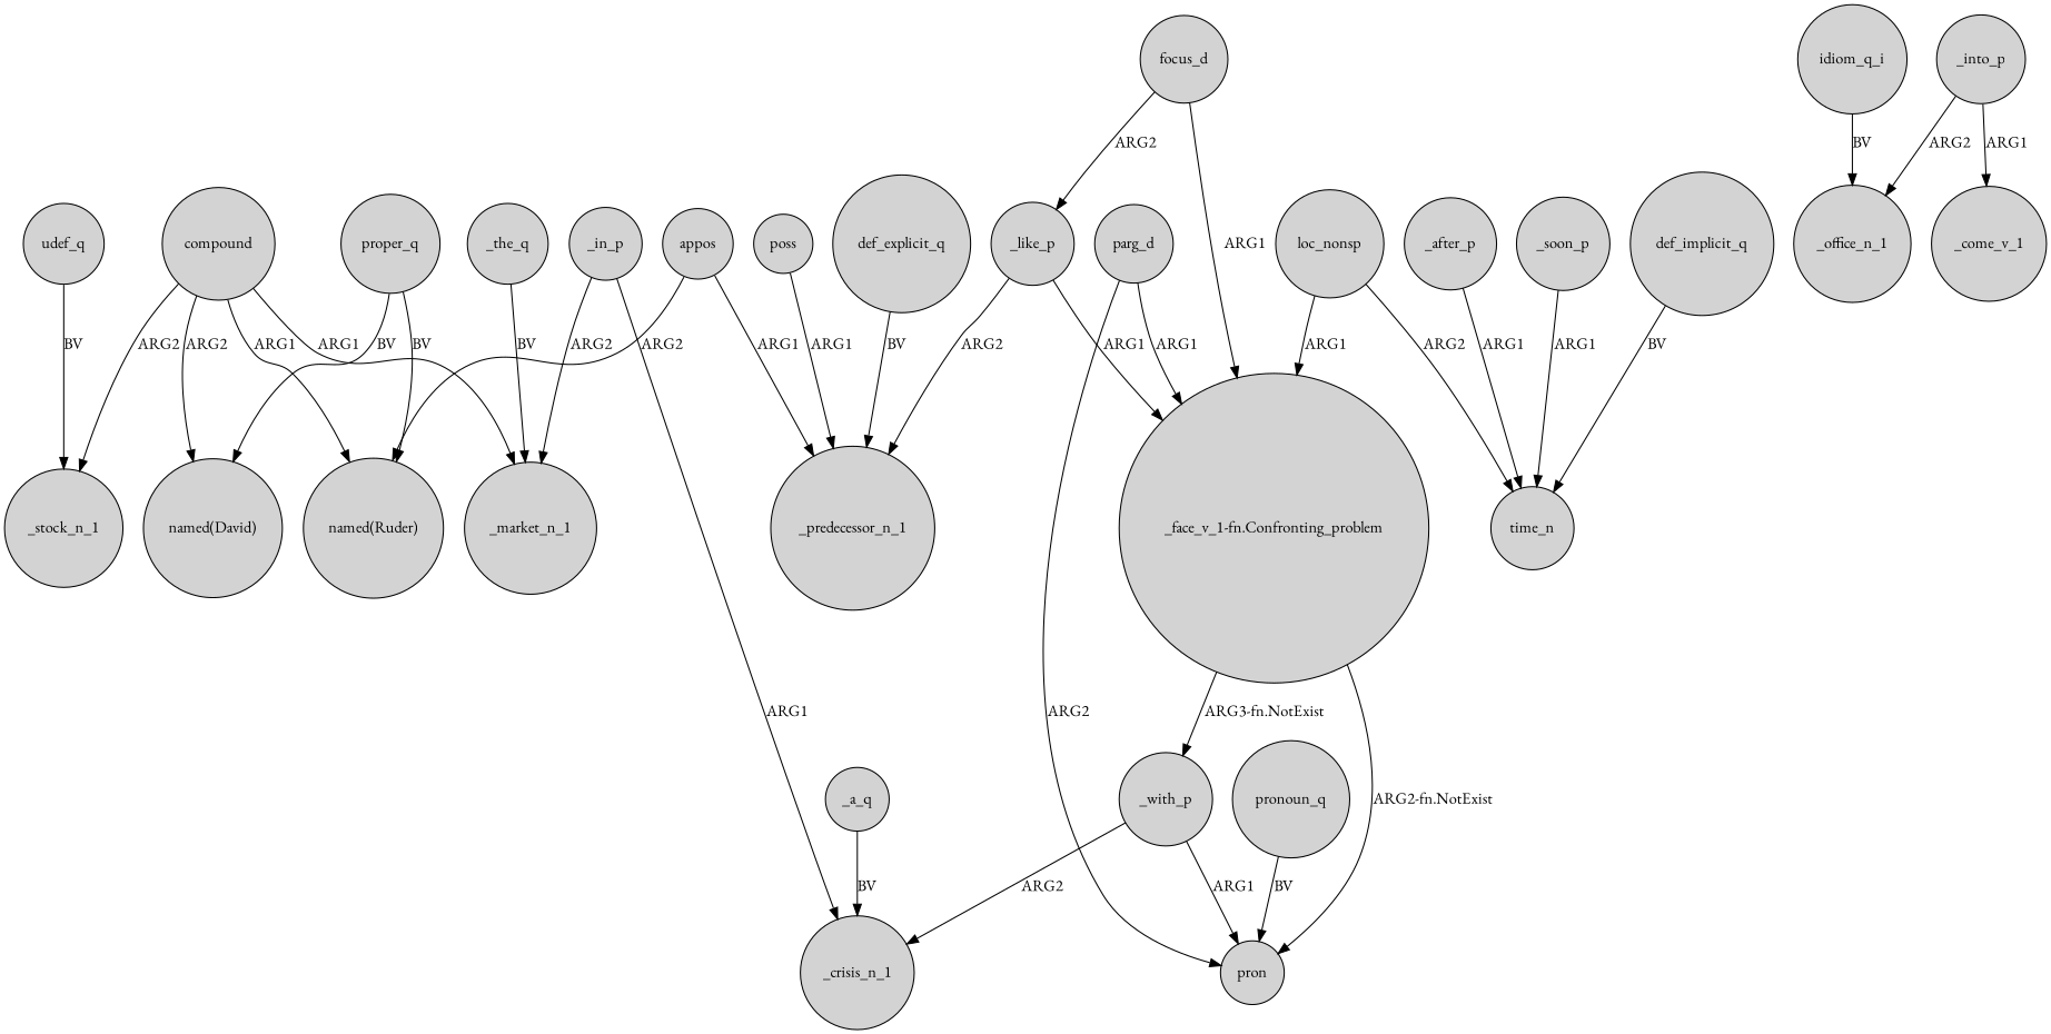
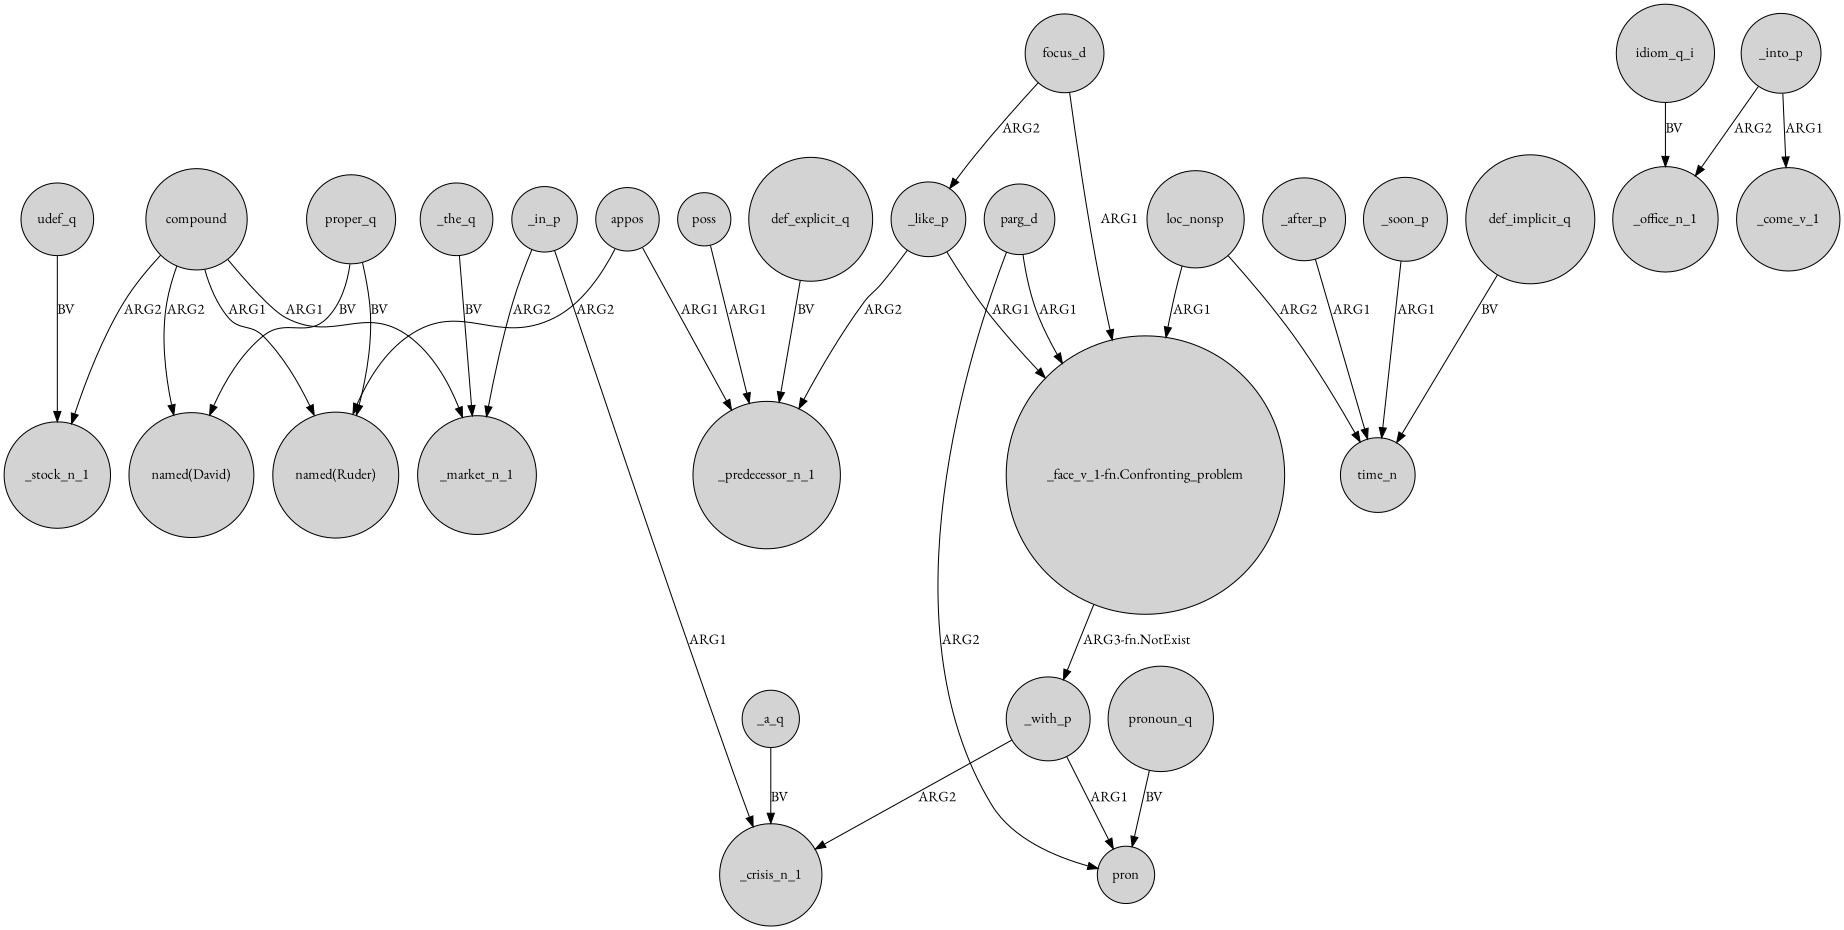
  digraph {
    fontname="EB Garamond"
    node [fontname="EB Garamond" shape=circle style=filled]
    edge [fontname="EB Garamond"]
    appos
    "named(Ruder)"
    _predecessor_n_1
    poss
    focus_d
    _like_p
    "_face_v_1-fn.Confronting_problem"
    pron
    _with_p
    _in_p
    _crisis_n_1
    _market_n_1
    _a_q
    idiom_q_i
    _office_n_1
    def_explicit_q
    proper_q
    "named(David)"
    loc_nonsp
    time_n
    parg_d
    compound
    _stock_n_1
    pronoun_q
    udef_q
    _into_p
    _come_v_1
    _after_p
    _soon_p
    _the_q
    def_implicit_q
    appos -> "named(Ruder)" [label=ARG2]
    appos -> _predecessor_n_1 [label=ARG1]
    poss -> _predecessor_n_1 [label=ARG1]
    focus_d -> _like_p [label=ARG2]
    focus_d -> "_face_v_1-fn.Confronting_problem" [label=ARG1]
    _like_p -> _predecessor_n_1 [label=ARG2]
    _like_p -> "_face_v_1-fn.Confronting_problem" [label=ARG1]
-   "_face_v_1-fn.Confronting_problem" -> pron [label="ARG2-fn.NotExist"]
    "_face_v_1-fn.Confronting_problem" -> _with_p [label="ARG3-fn.NotExist"]
    _with_p -> pron [label=ARG1]
    _with_p -> _crisis_n_1 [label=ARG2]
    _in_p -> _crisis_n_1 [label=ARG1]
    _in_p -> _market_n_1 [label=ARG2]
    _a_q -> _crisis_n_1 [label=BV]
    idiom_q_i -> _office_n_1 [label=BV]
    def_explicit_q -> _predecessor_n_1 [label=BV]
    proper_q -> "named(Ruder)" [label=BV]
    proper_q -> "named(David)" [label=BV]
    loc_nonsp -> "_face_v_1-fn.Confronting_problem" [label=ARG1]
    loc_nonsp -> time_n [label=ARG2]
    parg_d -> "_face_v_1-fn.Confronting_problem" [label=ARG1]
    parg_d -> pron [label=ARG2]
    compound -> "named(Ruder)" [label=ARG1]
    compound -> _market_n_1 [label=ARG1]
    compound -> "named(David)" [label=ARG2]
    compound -> _stock_n_1 [label=ARG2]
    pronoun_q -> pron [label=BV]
    udef_q -> _stock_n_1 [label=BV]
    _into_p -> _office_n_1 [label=ARG2]
    _into_p -> _come_v_1 [label=ARG1]
    _after_p -> time_n [label=ARG1]
    _soon_p -> time_n [label=ARG1]
    _the_q -> _market_n_1 [label=BV]
    def_implicit_q -> time_n [label=BV]
  }
